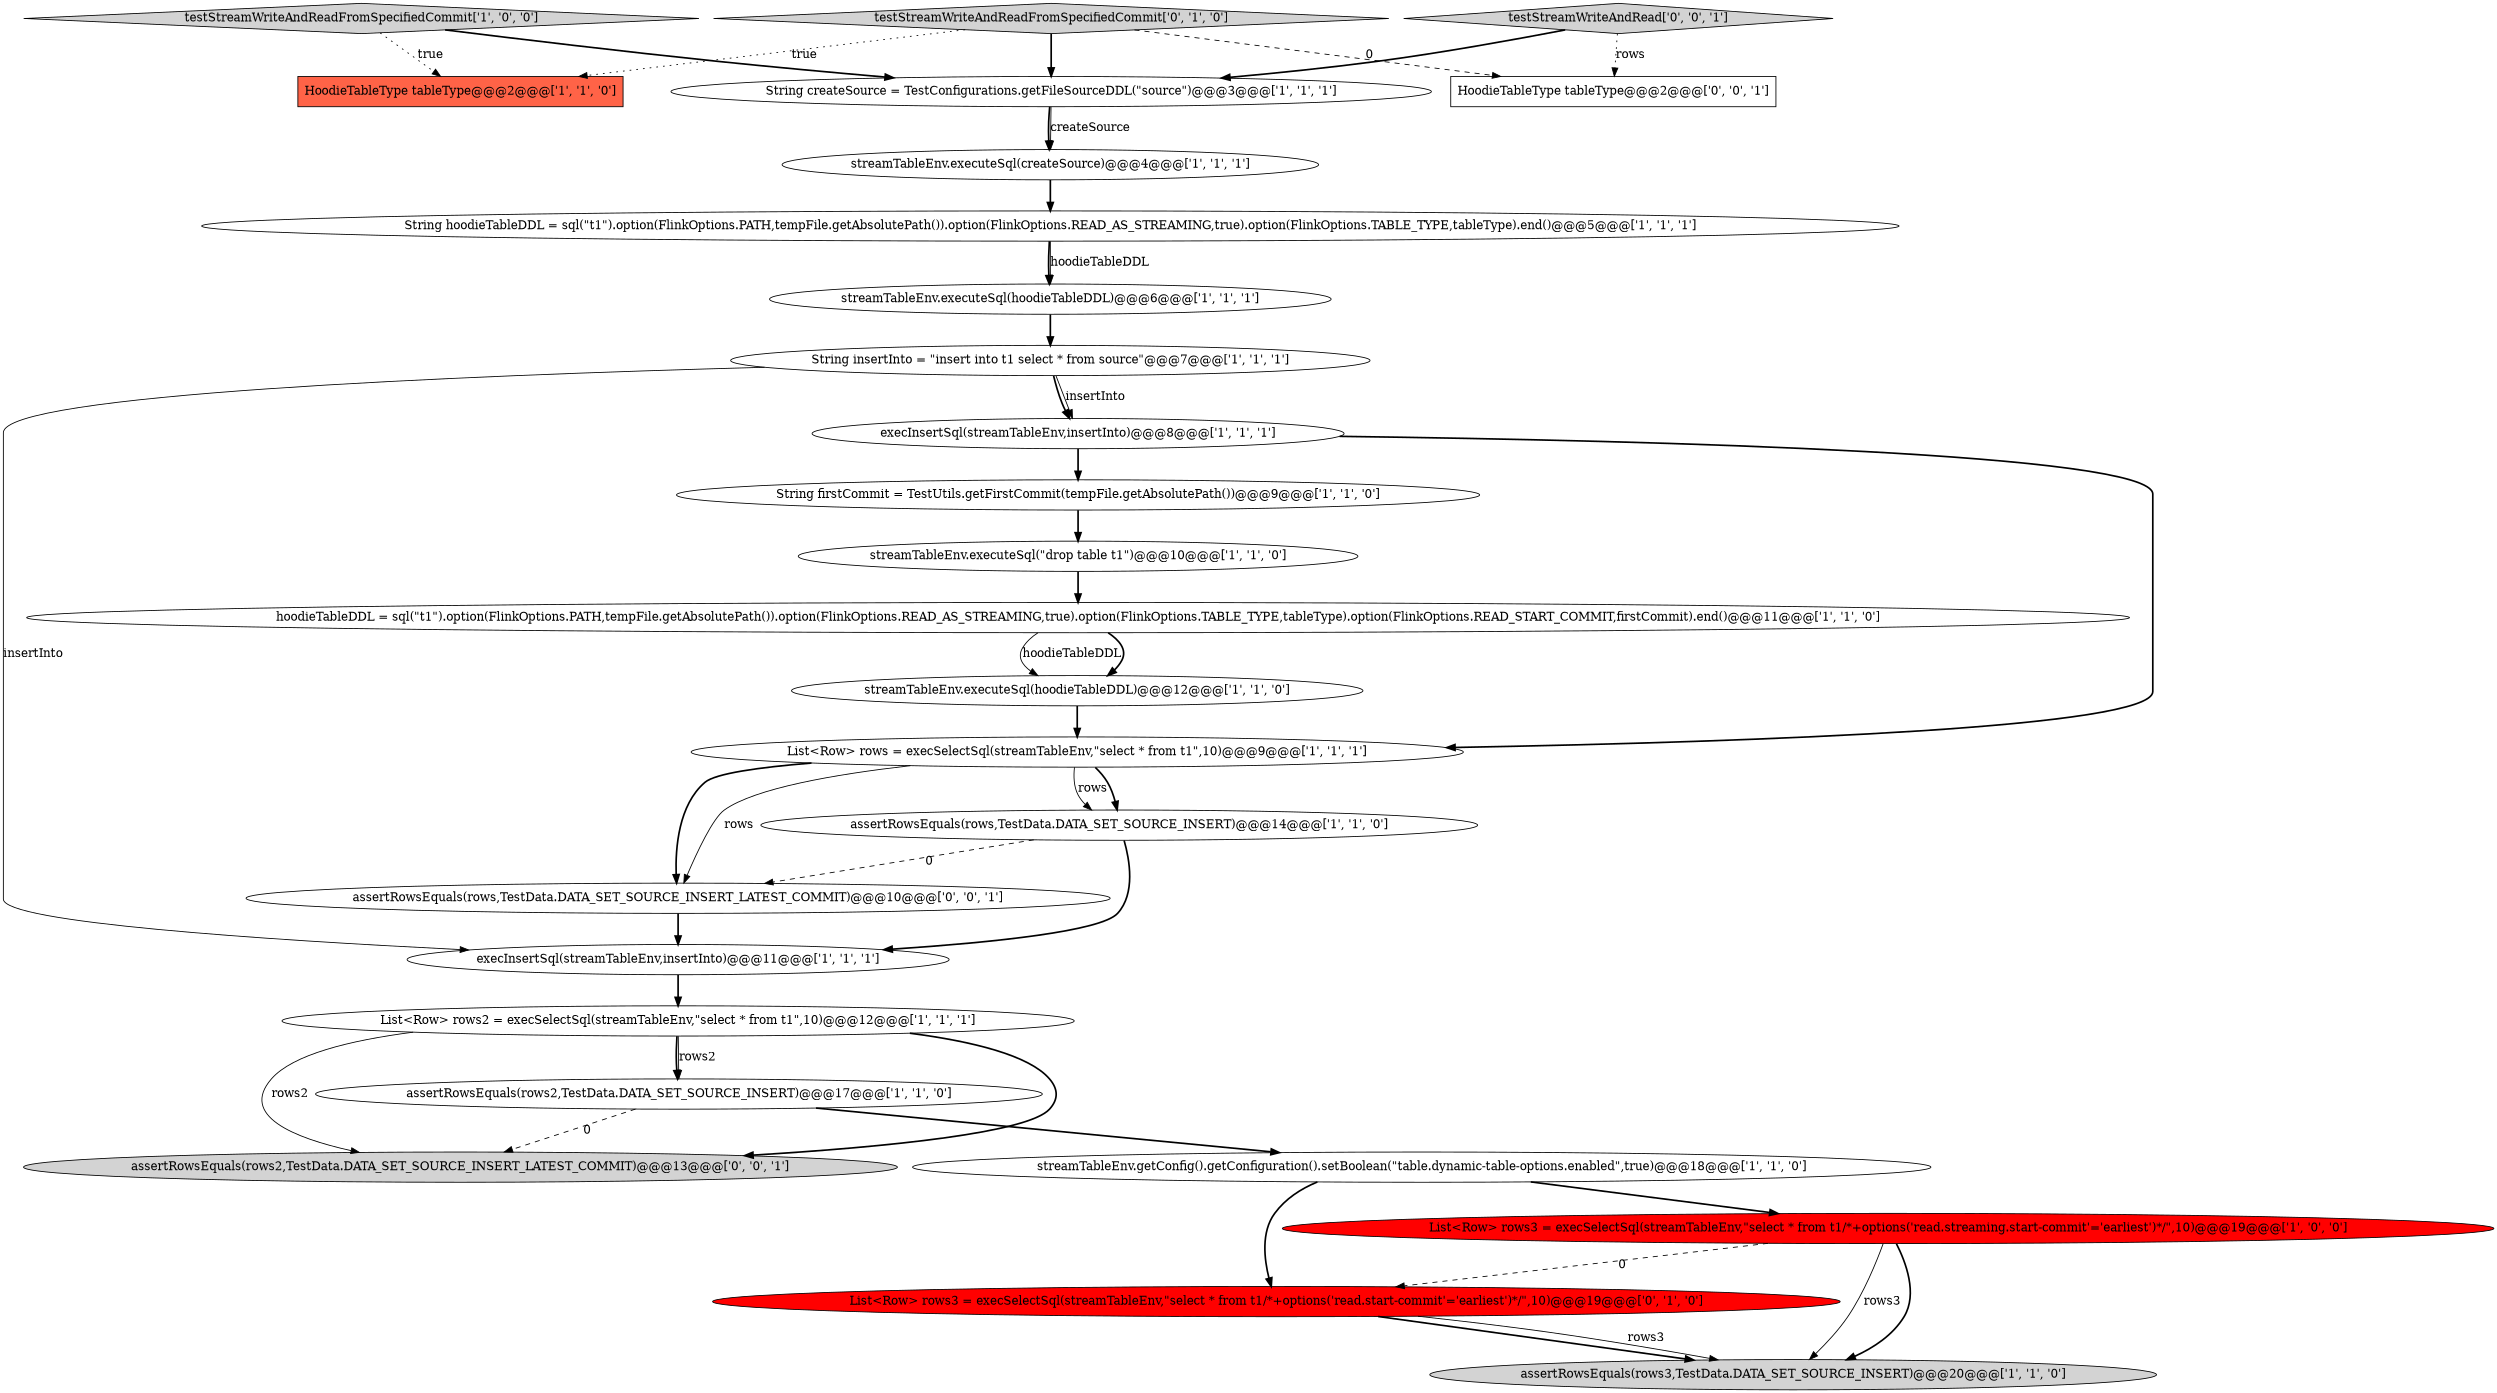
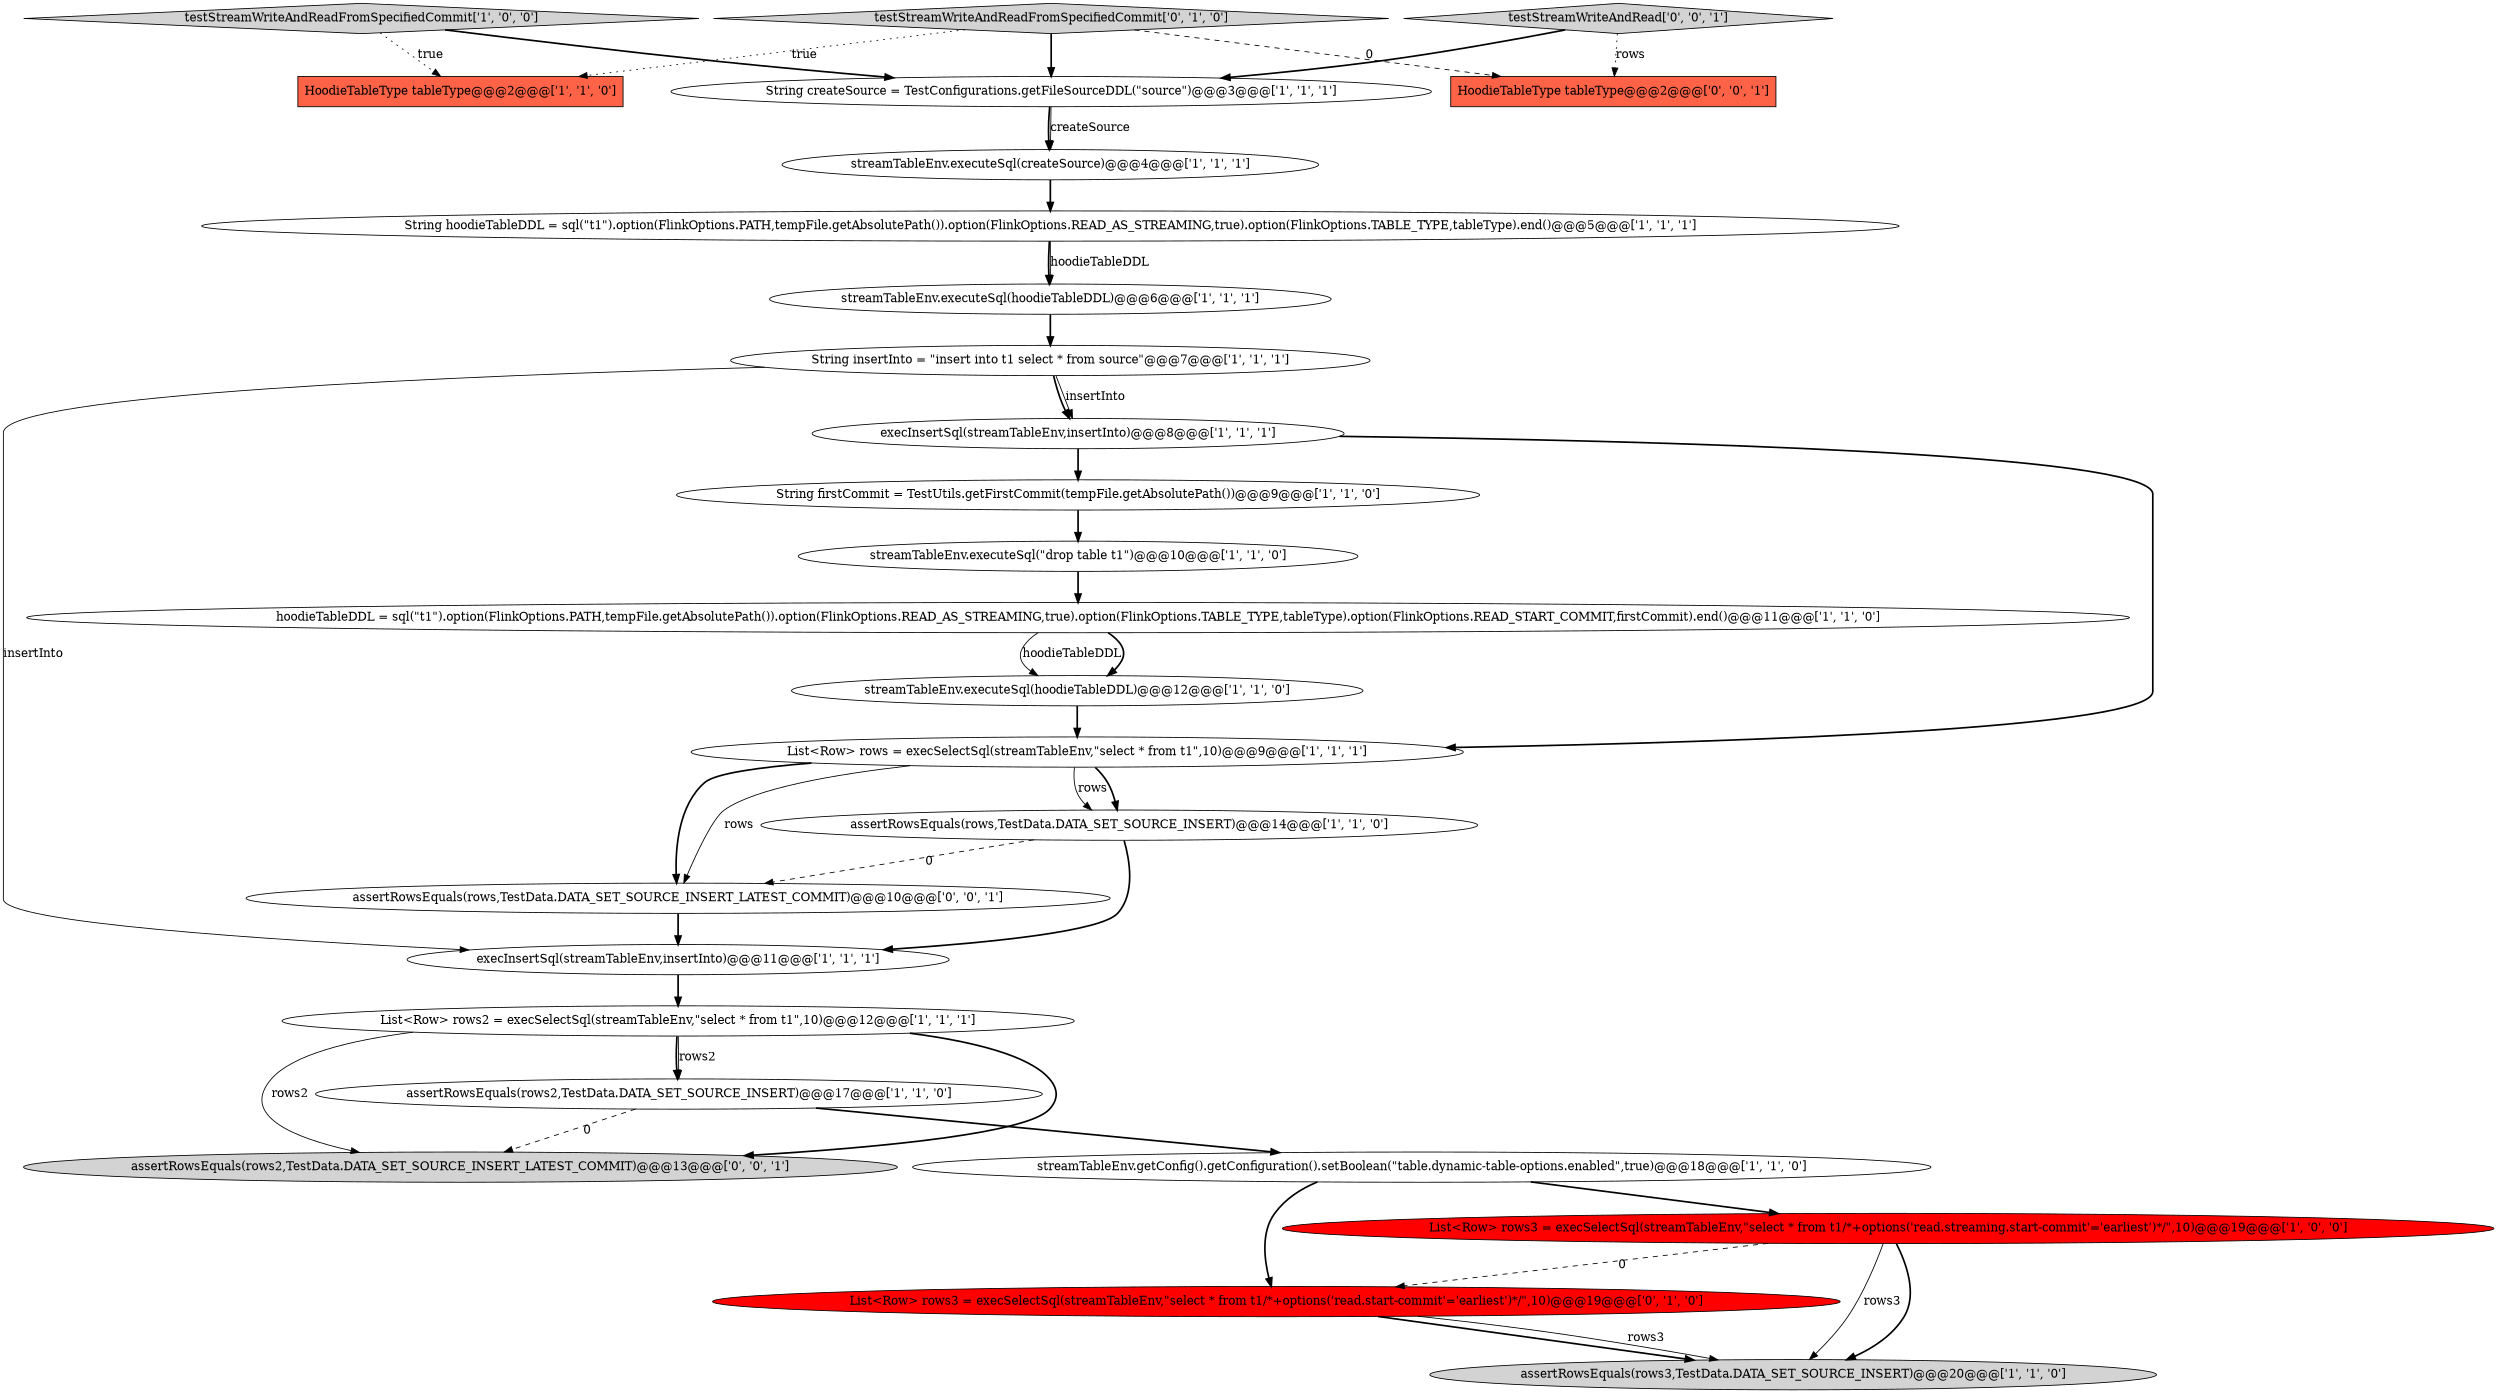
  digraph {
    node [fillcolor=white shape=ellipse style=filled]
    edge [style=bold]
    n1 [label="assertRowsEquals(rows,TestData.DATA_SET_SOURCE_INSERT_LATEST_COMMIT)@@@10@@@['0', '0', '1']"]
    n2 [label="execInsertSql(streamTableEnv,insertInto)@@@11@@@['1', '1', '1']"]
    n3 [label="List<Row> rows2 = execSelectSql(streamTableEnv,\"select * from t1\",10)@@@12@@@['1', '1', '1']"]
    n4 [fillcolor=lightgray label="assertRowsEquals(rows2,TestData.DATA_SET_SOURCE_INSERT_LATEST_COMMIT)@@@13@@@['0', '0', '1']"]
    n5 [fillcolor=tomato label="HoodieTableType tableType@@@2@@@['1', '1', '0']" shape=box]
-   n6 [label="HoodieTableType tableType@@@2@@@['0', '0', '1']" shape=box]
+   n6 [fillcolor=tomato label="HoodieTableType tableType@@@2@@@['0', '0', '1']" shape=box]
    n7 [fillcolor=lightgray label="testStreamWriteAndReadFromSpecifiedCommit['0', '1', '0']" shape=diamond]
    n8 [label="String createSource = TestConfigurations.getFileSourceDDL(\"source\")@@@3@@@['1', '1', '1']"]
    n9 [label="streamTableEnv.executeSql(createSource)@@@4@@@['1', '1', '1']"]
    n10 [label="assertRowsEquals(rows2,TestData.DATA_SET_SOURCE_INSERT)@@@17@@@['1', '1', '0']"]
    n11 [label="streamTableEnv.getConfig().getConfiguration().setBoolean(\"table.dynamic-table-options.enabled\",true)@@@18@@@['1', '1', '0']"]
    n12 [label="execInsertSql(streamTableEnv,insertInto)@@@8@@@['1', '1', '1']"]
    n13 [label="String firstCommit = TestUtils.getFirstCommit(tempFile.getAbsolutePath())@@@9@@@['1', '1', '0']"]
    n14 [label="List<Row> rows = execSelectSql(streamTableEnv,\"select * from t1\",10)@@@9@@@['1', '1', '1']"]
    n15 [label="streamTableEnv.executeSql(\"drop table t1\")@@@10@@@['1', '1', '0']"]
    n16 [label="assertRowsEquals(rows,TestData.DATA_SET_SOURCE_INSERT)@@@14@@@['1', '1', '0']"]
    n17 [label="String hoodieTableDDL = sql(\"t1\").option(FlinkOptions.PATH,tempFile.getAbsolutePath()).option(FlinkOptions.READ_AS_STREAMING,true).option(FlinkOptions.TABLE_TYPE,tableType).end()@@@5@@@['1', '1', '1']"]
    n18 [label="streamTableEnv.executeSql(hoodieTableDDL)@@@6@@@['1', '1', '1']"]
    n19 [fillcolor=red label="List<Row> rows3 = execSelectSql(streamTableEnv,\"select * from t1/*+options('read.streaming.start-commit'='earliest')*/\",10)@@@19@@@['1', '0', '0']"]
    n20 [fillcolor=lightgray label="assertRowsEquals(rows3,TestData.DATA_SET_SOURCE_INSERT)@@@20@@@['1', '1', '0']"]
    n21 [fillcolor=red label="List<Row> rows3 = execSelectSql(streamTableEnv,\"select * from t1/*+options('read.start-commit'='earliest')*/\",10)@@@19@@@['0', '1', '0']"]
    n22 [label="String insertInto = \"insert into t1 select * from source\"@@@7@@@['1', '1', '1']"]
    n23 [label="hoodieTableDDL = sql(\"t1\").option(FlinkOptions.PATH,tempFile.getAbsolutePath()).option(FlinkOptions.READ_AS_STREAMING,true).option(FlinkOptions.TABLE_TYPE,tableType).option(FlinkOptions.READ_START_COMMIT,firstCommit).end()@@@11@@@['1', '1', '0']"]
    n24 [label="streamTableEnv.executeSql(hoodieTableDDL)@@@12@@@['1', '1', '0']"]
    n25 [fillcolor=lightgray label="testStreamWriteAndRead['0', '0', '1']" shape=diamond]
    n26 [fillcolor=lightgray label="testStreamWriteAndReadFromSpecifiedCommit['1', '0', '0']" shape=diamond]
    n1 -> n2
    n2 -> n3
    n3 -> n4
    n3 -> n4 [label=rows2 style=solid]
    n3 -> n10 [label=rows2 style=solid]
    n3 -> n10
    n7 -> n5 [label=true style=dotted]
    n7 -> n6 [label=0 style=dashed]
    n7 -> n8
    n8 -> n9
    n8 -> n9 [label=createSource style=solid]
    n9 -> n17
    n10 -> n4 [label=0 style=dashed]
    n10 -> n11
    n11 -> n19
    n11 -> n21
    n12 -> n13
    n12 -> n14
    n13 -> n15
    n14 -> n1
    n14 -> n1 [label=rows style=solid]
    n14 -> n16 [label=rows style=solid]
    n14 -> n16
    n15 -> n23
    n16 -> n1 [label=0 style=dashed]
    n16 -> n2
    n17 -> n18
    n17 -> n18 [label=hoodieTableDDL style=solid]
    n18 -> n22
    n19 -> n20 [label=rows3 style=solid]
    n19 -> n20
    n19 -> n21 [label=0 style=dashed]
    n21 -> n20
    n21 -> n20 [label=rows3 style=solid]
    n22 -> n2 [label=insertInto style=solid]
    n22 -> n12
    n22 -> n12 [label=insertInto style=solid]
    n23 -> n24 [label=hoodieTableDDL style=solid]
    n23 -> n24
    n24 -> n14
    n25 -> n6 [label=rows style=dotted]
    n25 -> n8
    n26 -> n5 [label=true style=dotted]
    n26 -> n8
  }
